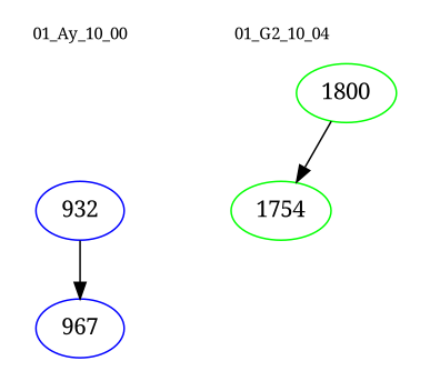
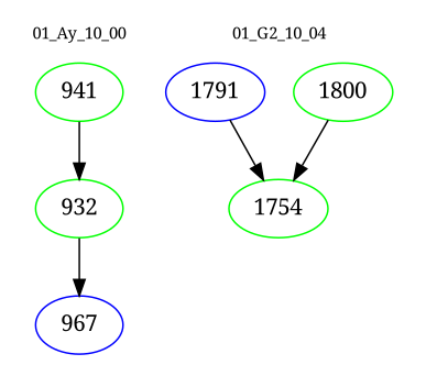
  digraph {
    fontname="Noto Serif"
    node [color=green fontname="Noto Serif"]
    edge [color=black fontname="Noto Serif"]
-   n2 [color=blue label=932]
+   n1 [label=941]
+   n2 [label=932]
    n3 [color=blue label=967]
    n4 [label=1800]
+   n5 [color=blue label=1791]
    n6 [label=1754]
    subgraph cluster_1 {
      color=white
      fontsize=10
      label="01_Ay_10_00"
+     n1
      n2
      n3
    }
    subgraph cluster_2 {
      color=white
      fontsize=10
      label="01_G2_10_04"
      n4
+     n5
      n6
    }
+   n1 -> n2
    n2 -> n3
    n4 -> n6
+   n5 -> n6
  }
